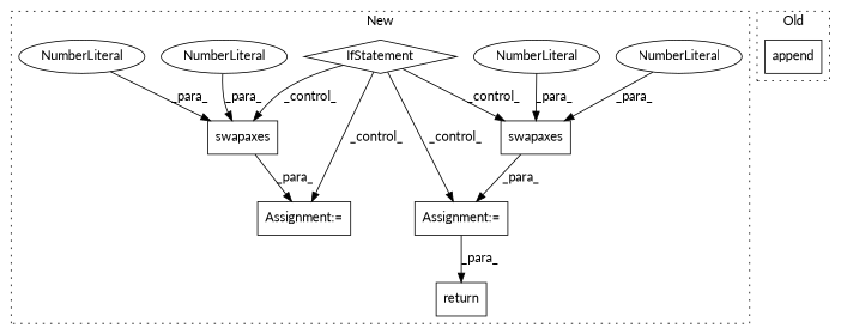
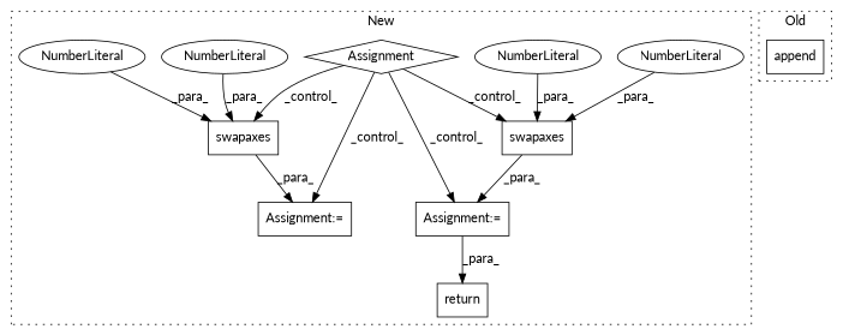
  digraph {
    fontname=Lato
    node [a=34 l=1 shape=box fontname=Lato]
    edge [fontname=Lato]
    n1 [a=32 l="9,1" label=swapaxes s="4270,4282"]
-   n2 [a=25 l="4,2" label=IfStatement s="4194,4210" shape=diamond]
+   n2 [a=25 l="4,2" label=Assignment s="4194,4210" shape=diamond]
    n3 [label=NumberLiteral s=4281 shape=ellipse]
    n4 [label=NumberLiteral s=4279 shape=ellipse]
    n5 [a=32 l="9,1" label=swapaxes s="4355,4367"]
    n6 [label=NumberLiteral s=4366 shape=ellipse]
    n7 [label=NumberLiteral s=4364 shape=ellipse]
    n8 [a=7 label="Assignment:=" s=4345]
    n9 [a=7 label="Assignment:=" s=4260]
    n10 [a=41 l=7 label=return s=4421]
    n11 [a=32 l="7,1" label=append s="5199,5220"]
    subgraph cluster_1 {
      label=New
      style=dotted
      n1
      n2
      n3
      n4
      n5
      n6
      n7
      n8
      n9
      n10
    }
    subgraph cluster_2 {
      label=Old
      style=dotted
      n11
    }
    n1 -> n9 [label=_para_]
    n2 -> n1 [label=_control_]
    n2 -> n5 [label=_control_]
    n2 -> n8 [label=_control_]
    n2 -> n9 [label=_control_]
    n3 -> n1 [label=_para_]
    n4 -> n1 [label=_para_]
    n5 -> n8 [label=_para_]
    n6 -> n5 [label=_para_]
    n7 -> n5 [label=_para_]
    n9 -> n10 [label=_para_]
  }
